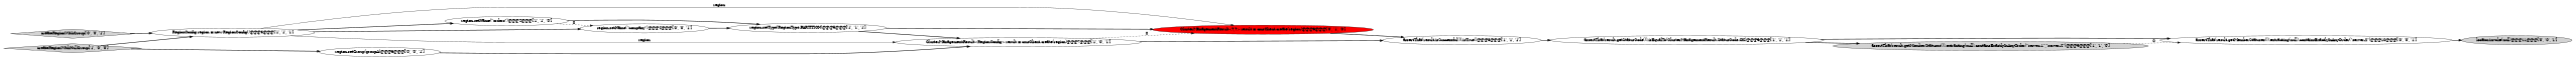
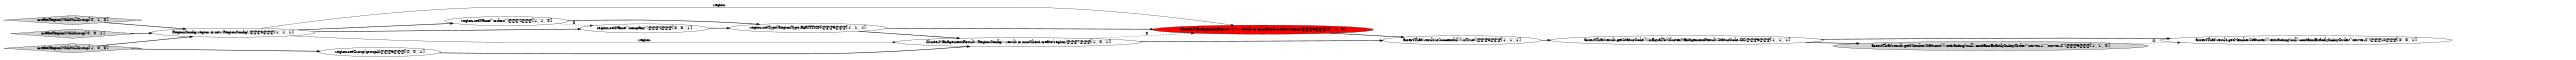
  digraph {
    rankdir=LR
    node [fillcolor=white shape=ellipse style=filled]
    edge [style=bold]
+   n1 [fillcolor=lightgray label="createRegionWithNullGroup['0', '1', '0']" shape=diamond]
    n2 [label="RegionConfig region = new RegionConfig()@@@3@@@['1', '1', '1']"]
    n3 [label="ClusterManagementResult<RegionConfig> result = cmsClient.create(region)@@@7@@@['1', '0', '1']"]
    n4 [fillcolor=red label="ClusterManagementResult<?,?> result = cmsClient.create(region)@@@6@@@['0', '1', '0']"]
    n5 [label="region.setName(\"company\")@@@4@@@['0', '0', '1']"]
    n6 [label="region.setName(\"orders\")@@@4@@@['1', '1', '0']"]
    n7 [label="assertThat(result.isSuccessful()).isTrue()@@@8@@@['1', '1', '1']"]
    n8 [label="assertThat(result.getStatusCode()).isEqualTo(ClusterManagementResult.StatusCode.OK)@@@9@@@['1', '1', '1']"]
    n9 [label="assertThat(result.getMemberStatuses()).extracting(null).containsExactlyInAnyOrder(\"server-2\")@@@10@@@['0', '0', '1']"]
    n10 [fillcolor=lightgray label="assertThat(result.getMemberStatuses()).extracting(null).containsExactlyInAnyOrder(\"server-1\",\"server-2\")@@@9@@@['1', '1', '0']"]
-   n11 [fillcolor=lightgray label="locator.invoke(null)@@@11@@@['0', '0', '1']"]
    n12 [fillcolor=lightgray label="createRegionWithGroup['0', '0', '1']" shape=diamond]
    n13 [label="region.setType(RegionType.PARTITION)@@@5@@@['1', '1', '1']"]
    n14 [label="region.setGroup(groupA)@@@6@@@['0', '0', '1']"]
    n15 [fillcolor=lightgray label="createRegionWithNullGroup['1', '0', '0']" shape=diamond]
+   n1 -> n2
    n2 -> n3 [label=region style=solid]
    n2 -> n4 [label=region style=solid]
    n2 -> n5
    n2 -> n6
    n3 -> n4 [label=0 style=dashed]
    n3 -> n7
    n4 -> n7
    n5 -> n13
    n6 -> n5 [label=0 style=dashed]
    n6 -> n13
    n7 -> n8
    n8 -> n9
    n8 -> n10
-   n9 -> n11
    n10 -> n9 [label=0 style=dashed]
    n12 -> n2
    n13 -> n3
    n13 -> n4
    n14 -> n3
    n15 -> n2
    n15 -> n14
  }
